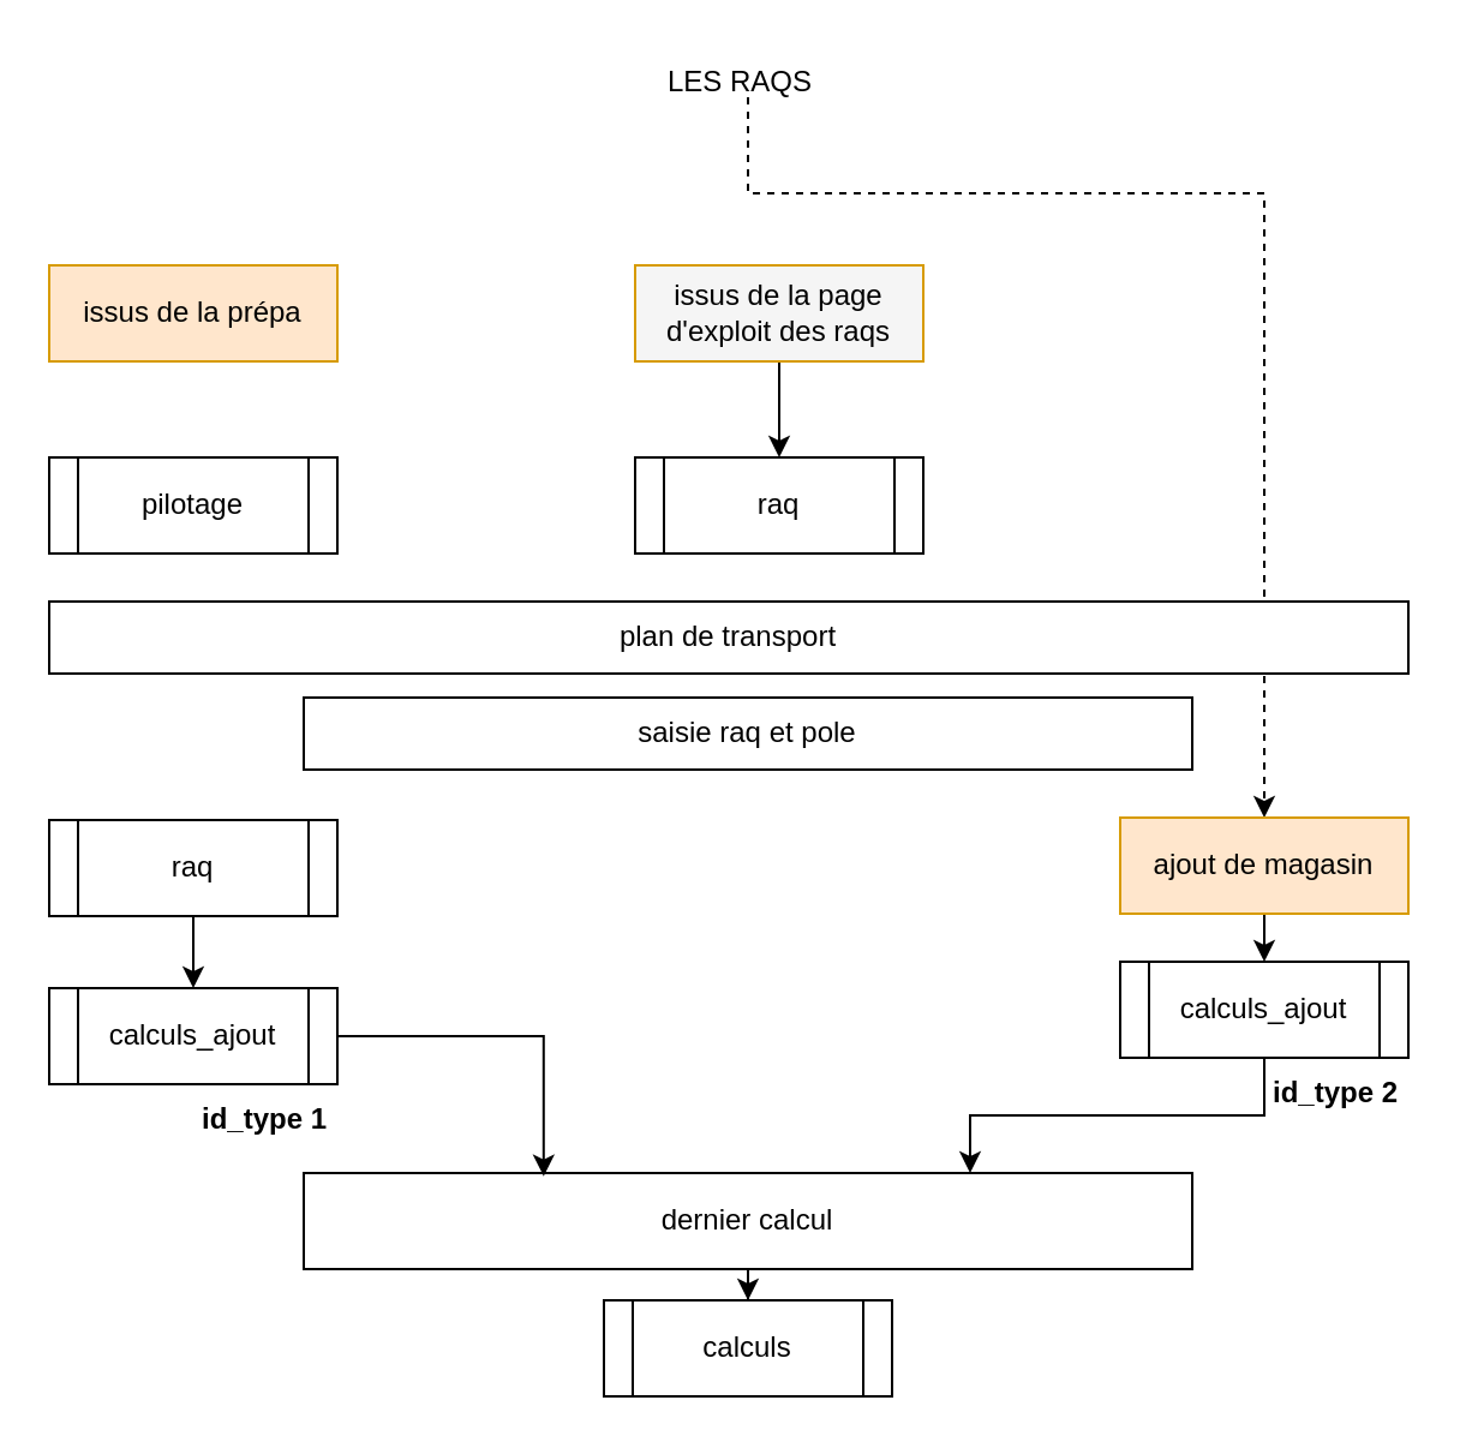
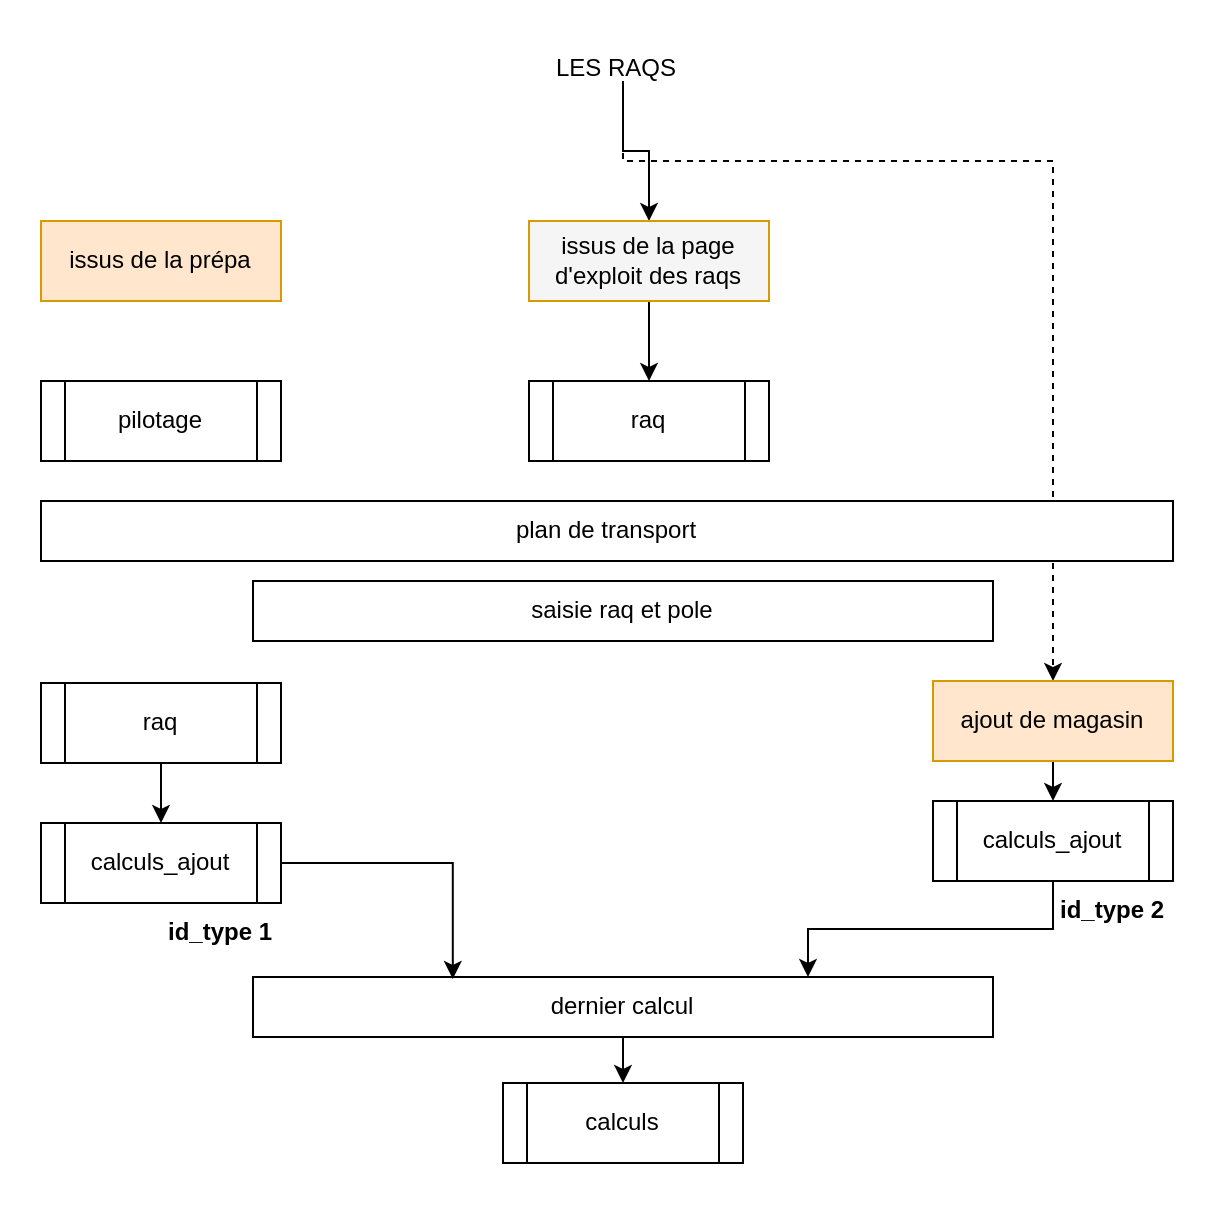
  <mxCell id="0" />
  <mxCell id="1" parent="0" />
+ <mxCell id="2" style="edgeStyle=orthogonalEdgeStyle;rounded=0;orthogonalLoop=1;jettySize=auto;html=1;exitX=0.5;exitY=1;exitDx=0;exitDy=0;entryX=0.5;entryY=0;entryDx=0;entryDy=0;" edge="1" parent="1" source="4" target="8"><mxGeometry relative="1" as="geometry" /></mxCell>
  <mxCell id="3" style="edgeStyle=orthogonalEdgeStyle;rounded=0;orthogonalLoop=1;jettySize=auto;html=1;exitX=0.5;exitY=1;exitDx=0;exitDy=0;dashed=1;" edge="1" parent="1" source="4" target="11"><mxGeometry relative="1" as="geometry"><Array as="points"><mxPoint x="311" y="80" /><mxPoint x="526" y="80" /></Array></mxGeometry></mxCell>
  <mxCell id="4" value="LES RAQS" style="text;html=1;whiteSpace=wrap;overflow=hidden;rounded=0;" vertex="1" parent="1"><mxGeometry x="276" y="20" width="70" height="20" as="geometry" /></mxCell>
  <mxCell id="5" value="issus de la prépa" style="rounded=0;whiteSpace=wrap;html=1;fillColor=#ffe6cc;strokeColor=#d79b00;" vertex="1" parent="1"><mxGeometry x="20" y="110" width="120" height="40" as="geometry" /></mxCell>
  <mxCell id="6" value="pilotage" style="shape=process;whiteSpace=wrap;html=1;backgroundOutline=1;" vertex="1" parent="1"><mxGeometry x="20" y="190" width="120" height="40" as="geometry" /></mxCell>
  <mxCell id="7" style="edgeStyle=orthogonalEdgeStyle;rounded=0;orthogonalLoop=1;jettySize=auto;html=1;exitX=0.5;exitY=1;exitDx=0;exitDy=0;" edge="1" parent="1" source="8" target="9"><mxGeometry relative="1" as="geometry" /></mxCell>
  <mxCell id="8" value="issus de la page d'exploit des raqs" style="rounded=0;whiteSpace=wrap;html=1;fillColor=#f5f5f5;strokeColor=#d79b00;" vertex="1" parent="1"><mxGeometry x="264" y="110" width="120" height="40" as="geometry" /></mxCell>
  <mxCell id="9" value="raq" style="shape=process;whiteSpace=wrap;html=1;backgroundOutline=1;" vertex="1" parent="1"><mxGeometry x="264" y="190" width="120" height="40" as="geometry" /></mxCell>
  <mxCell id="10" style="edgeStyle=orthogonalEdgeStyle;rounded=0;orthogonalLoop=1;jettySize=auto;html=1;exitX=0.5;exitY=1;exitDx=0;exitDy=0;entryX=0.5;entryY=0;entryDx=0;entryDy=0;" edge="1" parent="1" source="11" target="23"><mxGeometry relative="1" as="geometry" /></mxCell>
  <mxCell id="11" value="ajout de magasin" style="rounded=0;whiteSpace=wrap;html=1;fillColor=#ffe6cc;strokeColor=#d79b00;" vertex="1" parent="1"><mxGeometry x="466" y="340" width="120" height="40" as="geometry" /></mxCell>
  <mxCell id="12" value="plan de transport" style="rounded=0;whiteSpace=wrap;html=1;" vertex="1" parent="1"><mxGeometry x="20" y="250" width="566" height="30" as="geometry" /></mxCell>
  <mxCell id="13" value="saisie raq et pole" style="rounded=0;whiteSpace=wrap;html=1;" vertex="1" parent="1"><mxGeometry x="126" y="290" width="370" height="30" as="geometry" /></mxCell>
  <mxCell id="14" style="edgeStyle=orthogonalEdgeStyle;rounded=0;orthogonalLoop=1;jettySize=auto;html=1;exitX=0.5;exitY=1;exitDx=0;exitDy=0;entryX=0.5;entryY=0;entryDx=0;entryDy=0;" edge="1" parent="1" source="15" target="21"><mxGeometry relative="1" as="geometry" /></mxCell>
  <mxCell id="15" value="raq" style="shape=process;whiteSpace=wrap;html=1;backgroundOutline=1;" vertex="1" parent="1"><mxGeometry x="20" y="341" width="120" height="40" as="geometry" /></mxCell>
  <mxCell id="16" value="id_type 1" style="text;html=1;align=center;verticalAlign=middle;whiteSpace=wrap;rounded=0;fontStyle=1" vertex="1" parent="1"><mxGeometry x="80" y="451" width="60" height="30" as="geometry" /></mxCell>
  <mxCell id="17" value="id_type 2" style="text;html=1;align=center;verticalAlign=middle;whiteSpace=wrap;rounded=0;fontStyle=1" vertex="1" parent="1"><mxGeometry x="526" y="440" width="60" height="30" as="geometry" /></mxCell>
  <mxCell id="18" style="edgeStyle=orthogonalEdgeStyle;rounded=0;orthogonalLoop=1;jettySize=auto;html=1;exitX=0.5;exitY=1;exitDx=0;exitDy=0;" edge="1" parent="1" source="19" target="24"><mxGeometry relative="1" as="geometry" /></mxCell>
- <mxCell id="19" value="dernier calcul" style="rounded=0;whiteSpace=wrap;html=1;" vertex="1" parent="1"><mxGeometry x="126" y="488" width="370" height="40" as="geometry" /></mxCell>
+ <mxCell id="19" value="dernier calcul" style="rounded=0;whiteSpace=wrap;html=1;" vertex="1" parent="1"><mxGeometry x="126" y="488" width="370" height="30" as="geometry" /></mxCell>
  <mxCell id="20" style="edgeStyle=orthogonalEdgeStyle;rounded=0;orthogonalLoop=1;jettySize=auto;html=1;exitX=1;exitY=0.5;exitDx=0;exitDy=0;entryX=0.27;entryY=0.033;entryDx=0;entryDy=0;entryPerimeter=0;" edge="1" parent="1" source="21" target="19"><mxGeometry relative="1" as="geometry" /></mxCell>
  <mxCell id="21" value="calculs_ajout" style="shape=process;whiteSpace=wrap;html=1;backgroundOutline=1;" vertex="1" parent="1"><mxGeometry x="20" y="411" width="120" height="40" as="geometry" /></mxCell>
  <mxCell id="22" style="edgeStyle=orthogonalEdgeStyle;rounded=0;orthogonalLoop=1;jettySize=auto;html=1;exitX=0.5;exitY=1;exitDx=0;exitDy=0;entryX=0.75;entryY=0;entryDx=0;entryDy=0;" edge="1" parent="1" source="23" target="19"><mxGeometry relative="1" as="geometry" /></mxCell>
  <mxCell id="23" value="calculs_ajout" style="shape=process;whiteSpace=wrap;html=1;backgroundOutline=1;" vertex="1" parent="1"><mxGeometry x="466" y="400" width="120" height="40" as="geometry" /></mxCell>
  <mxCell id="24" value="calculs" style="shape=process;whiteSpace=wrap;html=1;backgroundOutline=1;" vertex="1" parent="1"><mxGeometry x="251" y="541" width="120" height="40" as="geometry" /></mxCell>
